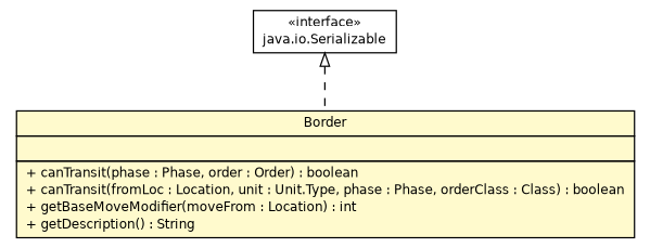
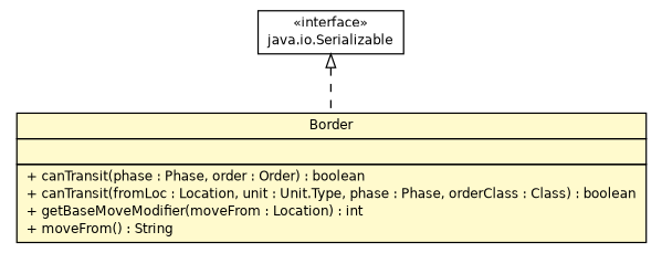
  digraph {
    nodesep=0.25
    ranksep=0.5
    node [fontcolor=black fontname=Helvetica fontsize=10.0 shape=plaintext]
-   n1 [label=<<table title="dip.world.Border" border="0" cellborder="1" cellspacing="0" cellpadding="2" port="p" bgcolor="lemonChiffon" href="./Border.html"> 		<tr><td><table border="0" cellspacing="0" cellpadding="1"> <tr><td align="center" balign="center"> Border </td></tr> 		</table></td></tr> 		<tr><td><table border="0" cellspacing="0" cellpadding="1"> <tr><td align="left" balign="left">  </td></tr> 		</table></td></tr> 		<tr><td><table border="0" cellspacing="0" cellpadding="1"> <tr><td align="left" balign="left"> + canTransit(phase : Phase, order : Order) : boolean </td></tr> <tr><td align="left" balign="left"> + canTransit(fromLoc : Location, unit : Unit.Type, phase : Phase, orderClass : Class) : boolean </td></tr> <tr><td align="left" balign="left"> + getBaseMoveModifier(moveFrom : Location) : int </td></tr> <tr><td align="left" balign="left"> + getDescription() : String </td></tr> 		</table></td></tr> 		</table>>]
+   n1 [label=<<table title="dip.world.Border" border="0" cellborder="1" cellspacing="0" cellpadding="2" port="p" bgcolor="lemonChiffon" href="./Border.html"> 		<tr><td><table border="0" cellspacing="0" cellpadding="1"> <tr><td align="center" balign="center"> Border </td></tr> 		</table></td></tr> 		<tr><td><table border="0" cellspacing="0" cellpadding="1"> <tr><td align="left" balign="left">  </td></tr> 		</table></td></tr> 		<tr><td><table border="0" cellspacing="0" cellpadding="1"> <tr><td align="left" balign="left"> + canTransit(phase : Phase, order : Order) : boolean </td></tr> <tr><td align="left" balign="left"> + canTransit(fromLoc : Location, unit : Unit.Type, phase : Phase, orderClass : Class) : boolean </td></tr> <tr><td align="left" balign="left"> + getBaseMoveModifier(moveFrom : Location) : int </td></tr> <tr><td align="left" balign="left"> + moveFrom() : String </td></tr> 		</table></td></tr> 		</table>>]
    n2 [label=<<table title="java.io.Serializable" border="0" cellborder="1" cellspacing="0" cellpadding="2" port="p" href="http://java.sun.com/j2se/1.4.2/docs/api/java/io/Serializable.html"> 		<tr><td><table border="0" cellspacing="0" cellpadding="1"> <tr><td align="center" balign="center"> &#171;interface&#187; </td></tr> <tr><td align="center" balign="center"> java.io.Serializable </td></tr> 		</table></td></tr> 		</table>>]
    n2 -> n1 [arrowtail=empty dir=back fontname=Helvetica fontsize=10 headport=p labelfontname=Helvetica labelfontsize=10 style=dashed tailport=p]
  }
